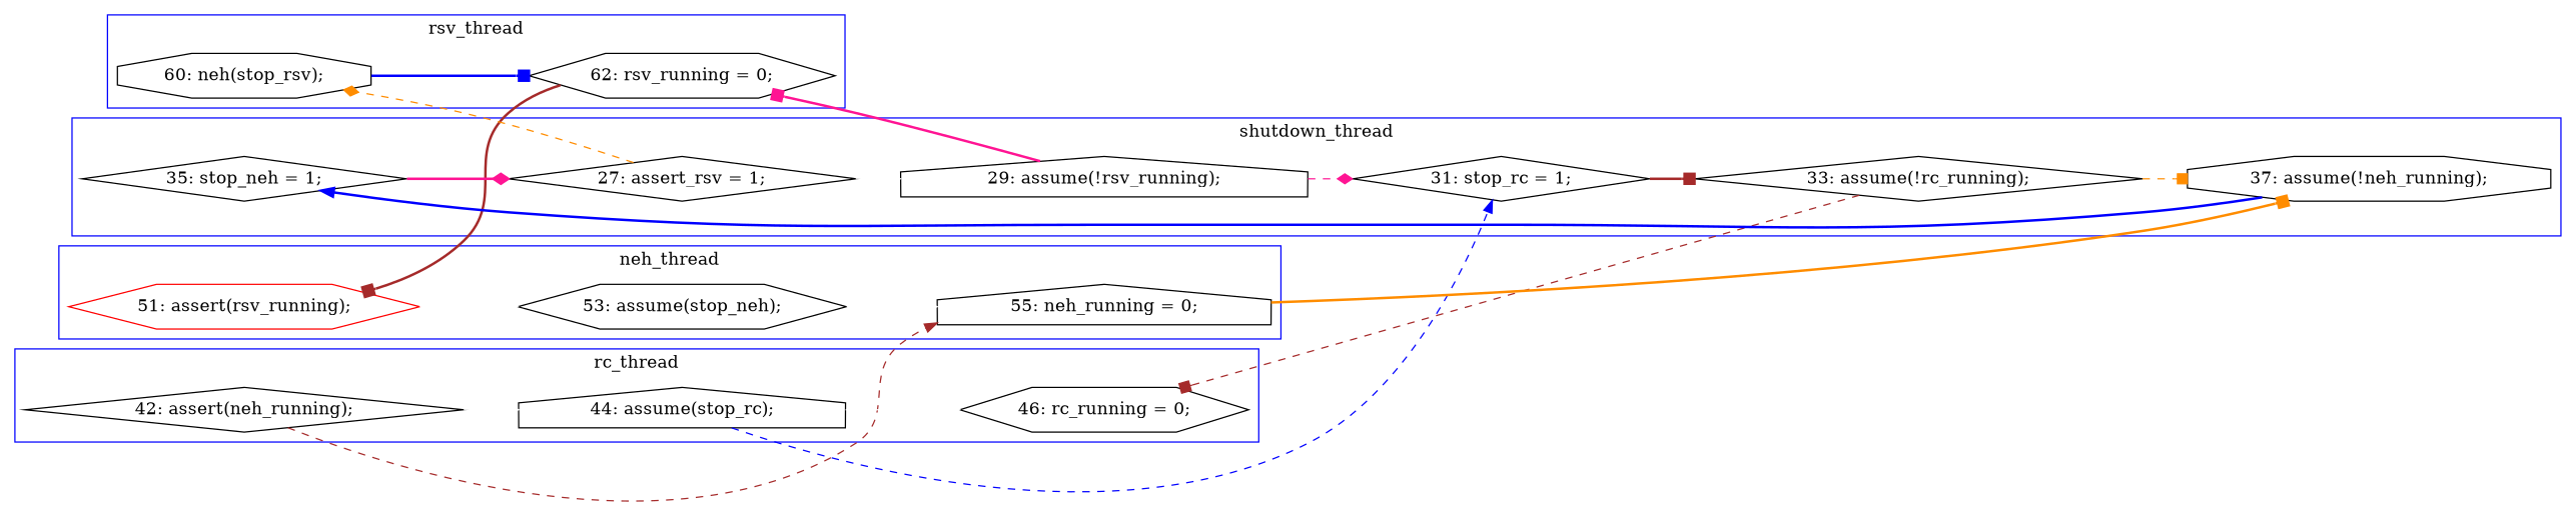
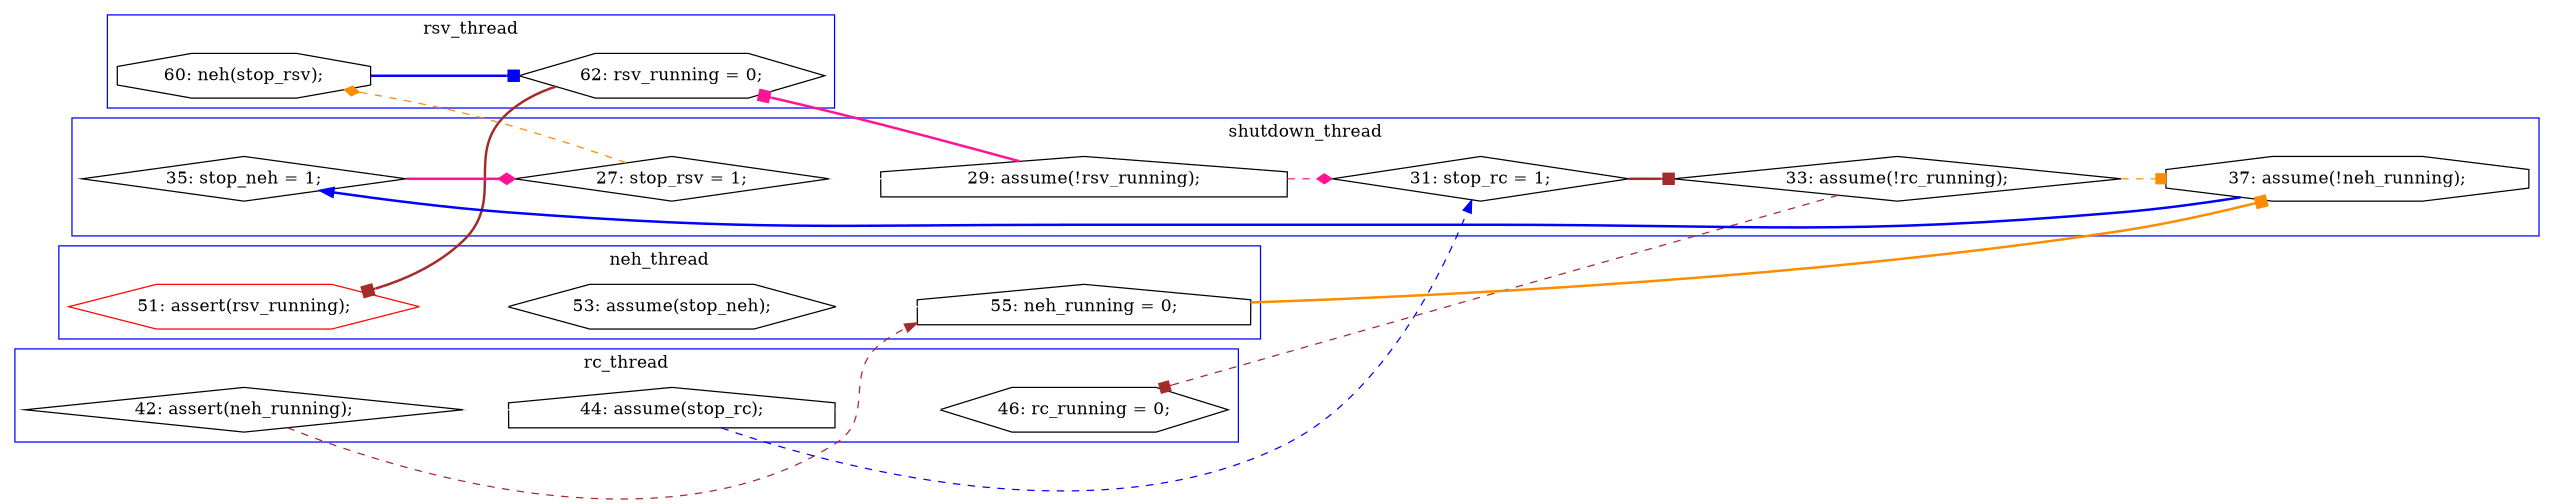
  digraph {
    fontname="DejaVu Serif"
    rankdir=LR
    node [fontname="DejaVu Serif" shape=diamond]
    edge [arrowhead=box color=white fontname="DejaVu Serif" style=bold]
    n1 [label="60: neh(stop_rsv);" shape=octagon]
    n2 [label="62: rsv_running = 0;" shape=hexagon]
    n3 [label="42: assert(neh_running);"]
    n4 [label="44: assume(stop_rc);" shape=house]
    n5 [label="46: rc_running = 0;" shape=hexagon]
-   n6 [label="27: assert_rsv = 1;"]
+   n6 [label="27: stop_rsv = 1;"]
    n7 [label="29: assume(!rsv_running);" shape=house]
    n8 [label="31: stop_rc = 1;"]
    n9 [label="33: assume(!rc_running);"]
    n10 [label="37: assume(!neh_running);" shape=octagon]
    n11 [label="35: stop_neh = 1;"]
    n12 [label="53: assume(stop_neh);" shape=hexagon]
    n13 [label="55: neh_running = 0;" shape=house]
    n14 [color=red label="51: assert(rsv_running);" shape=hexagon]
    subgraph cluster_1 {
      color=blue
      label=rsv_thread
      n1
      n2
    }
    subgraph cluster_2 {
      color=blue
      label=rc_thread
      n3
      n4
      n5
    }
    subgraph cluster_3 {
      color=blue
      label=shutdown_thread
      n6
      n7
      n8
      n9
      n10
      n11
    }
    subgraph cluster_4 {
      color=blue
      label=neh_thread
      n12
      n13
      n14
    }
    n1 -> n2 [color=blue]
    n2 -> n14 [color=brown constraint=false]
    n3 -> n4 [style=solid arrowhead=""]
    n3 -> n13 [arrowhead=normal color=brown constraint=false style=dashed]
    n4 -> n5 [style=solid arrowhead=""]
    n4 -> n8 [arrowhead=normal color=blue constraint=false style=dashed]
    n6 -> n1 [arrowhead=diamond color=darkorange constraint=false style=dashed]
    n6 -> n7 [style=solid arrowhead=""]
    n7 -> n2 [color=deeppink constraint=false]
    n7 -> n8 [arrowhead=diamond color=deeppink style=dashed]
    n8 -> n9 [color=brown]
    n9 -> n5 [color=brown constraint=false style=dashed]
    n9 -> n10 [color=darkorange style=dashed]
    n10 -> n11 [arrowhead=normal color=blue constraint=false]
    n11 -> n6 [arrowhead=diamond color=deeppink]
    n12 -> n13 [style=solid arrowhead=""]
    n13 -> n10 [color=darkorange constraint=false]
    n14 -> n12 [style=solid arrowhead=""]
  }
